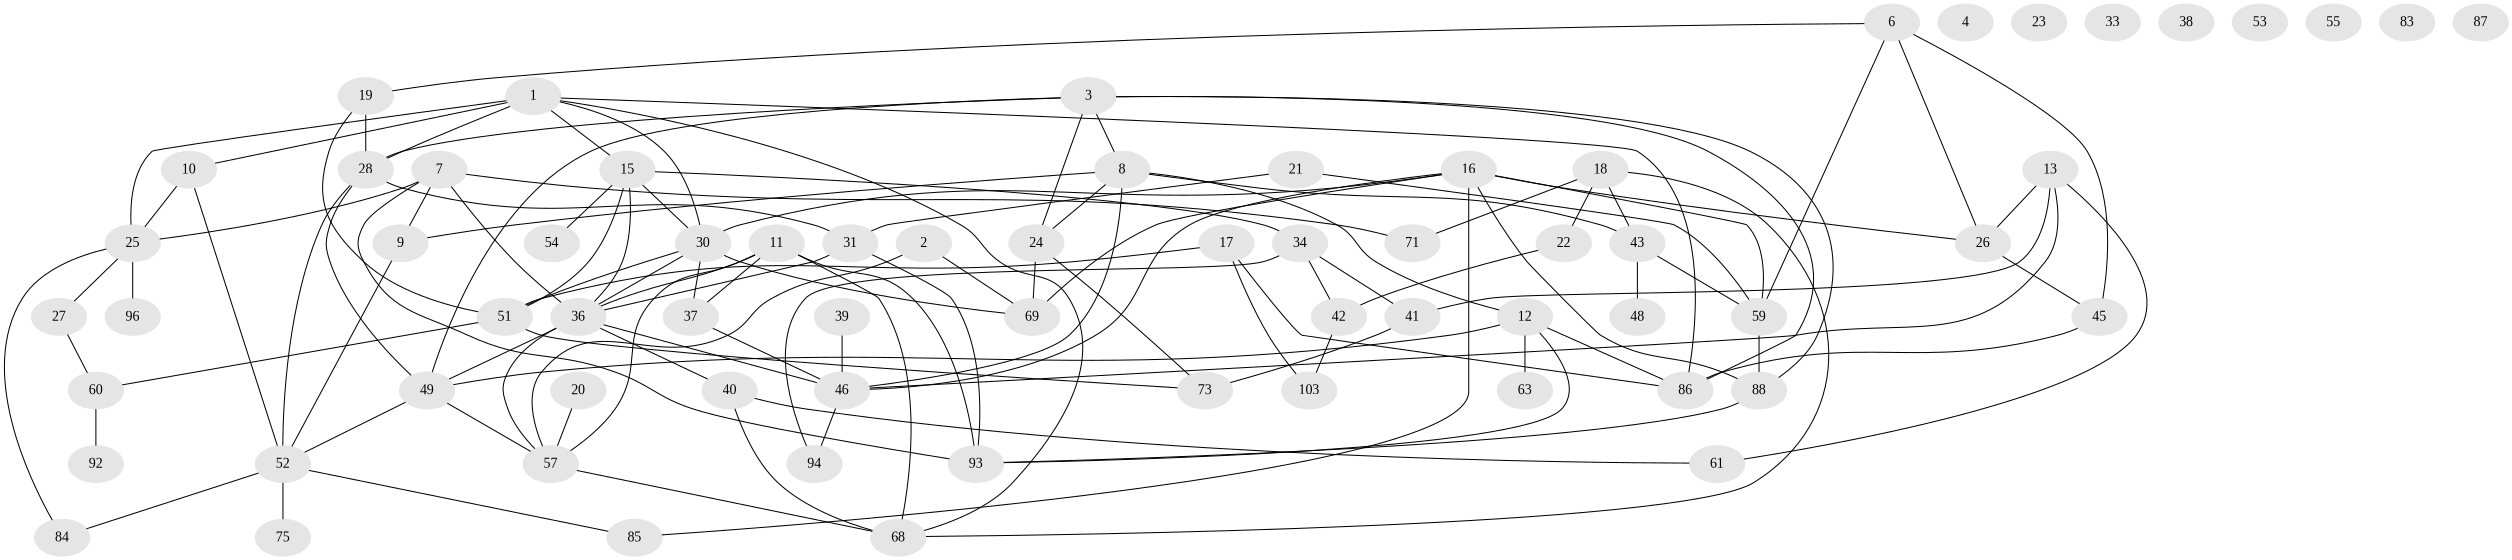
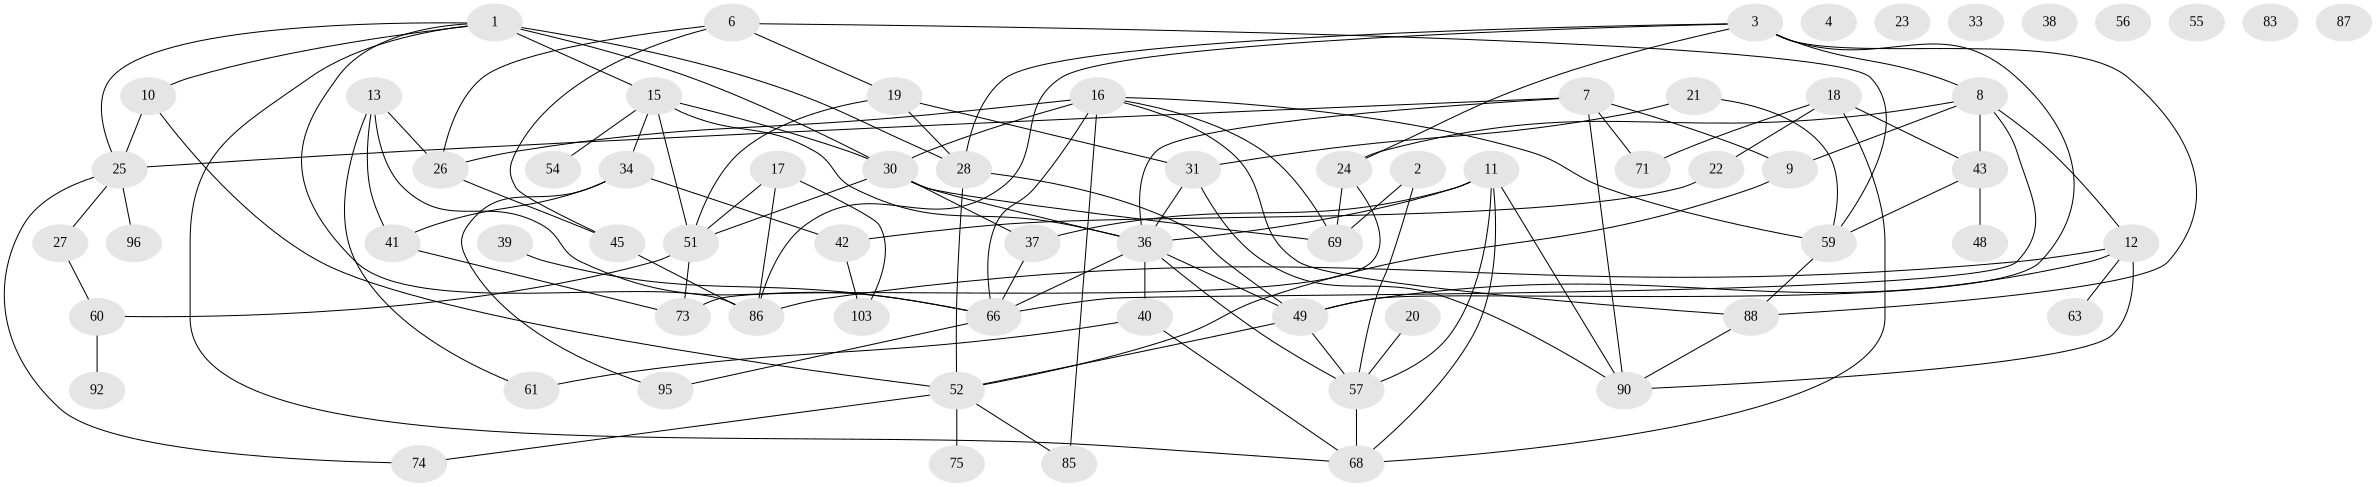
  graph {
    fontname="Liberation Serif"
    node [color=gray90 fontname="Liberation Serif" style=filled]
    edge [fontname="Liberation Serif"]
    1 [super="+5"]
    10 [super="+14"]
    15 [super="+72"]
    25 [super="+82"]
    28 [super="+80"]
    30 [super="+32"]
    68 [super="+84"]
    86 [super="+100"]
    52 [super="+101"]
    36 [super="+58"]
    34 [super="+62"]
    51 [super="+98"]
    54
    27
-   74 [label=84]
+   74
    96
    49 [super="+95"]
    31 [super="+89"]
    69
    37
    57 [super="+90"]
    2
    3 [super="+99"]
    8 [super="+66"]
    24
    88
    9
    12 [super="+76"]
    43 [super="+67"]
-   46 [super="+78"]
+   46 [super="+78" label=66]
    73
-   93
+   93 [label=90]
    4
    6 [super="+35"]
    19 [super="+102"]
    26 [super="+47"]
    45
    59 [super="+75"]
    7 [super="+29"]
    71
    40 [super="+56"]
    63
    48
-   94
+   94 [label=95]
    85
    n46 [label=75 super="+77"]
    11 [super="+97"]
    13
    41 [super="+81"]
    61 [super="+79"]
    42 [super="+64"]
    60
    16 [super="+91"]
    17 [super="+70"]
    103
    18 [super="+44"]
    22
    20
    21
    23
    92
    33
    38
    39
-   53
+   53 [label=56]
    55
    83
    87
    1 -- 10
    1 -- 15
    1 -- 25
    1 -- 28 [weight=2]
    1 -- 30
    1 -- 68
    1 -- 86
    10 -- 25
    10 -- 52
    15 -- 30
    15 -- 36
    15 -- 34
    15 -- 51
    15 -- 54
    25 -- 27
    25 -- 74
    25 -- 96
    28 -- 52
    28 -- 49
-   28 -- 31
+   19 -- 31
    30 -- 36
    30 -- 51
    30 -- 69
    30 -- 37
    52 -- 74
    52 -- 85
    52 -- n46
    36 -- 49
    36 -- 57
    36 -- 46
    36 -- 40
    34 -- 94
    34 -- 41 [weight=2]
    34 -- 42
    51 -- 73
    51 -- 60
    27 -- 60
    49 -- 52
    49 -- 57
    31 -- 36
    31 -- 93
    37 -- 46
    57 -- 68
    2 -- 69
    2 -- 57
    3 -- 28
    3 -- 86
    3 -- 49
    3 -- 8
    3 -- 24
    3 -- 88
    8 -- 24
    8 -- 9
    8 -- 12
    8 -- 43
    8 -- 46
    24 -- 69
    24 -- 73
    88 -- 93
    9 -- 52
    12 -- 86
    12 -- 49
    12 -- 93
    12 -- 63
    43 -- 59
    43 -- 48
    46 -- 94
    6 -- 19
    6 -- 26
    6 -- 45
    6 -- 59
    19 -- 28
    19 -- 51
    26 -- 45
    45 -- 86
    59 -- 88
    7 -- 25
    7 -- 36
    7 -- 9
    7 -- 93
    7 -- 71
    40 -- 68
    40 -- 61
    11 -- 68
    11 -- 36
    11 -- 37
    11 -- 57
    11 -- 93
    13 -- 46
    13 -- 26
    13 -- 41
    13 -- 61
    41 -- 73
    42 -- 103
    60 -- 92
    16 -- 30
    16 -- 69
    16 -- 88
    16 -- 46
    16 -- 26
    16 -- 59
    16 -- 85
    17 -- 86
    17 -- 51
    17 -- 103
    18 -- 68
    18 -- 43
    18 -- 71
    18 -- 22
    22 -- 42
    20 -- 57
    21 -- 31
    21 -- 59
    39 -- 46
  }
